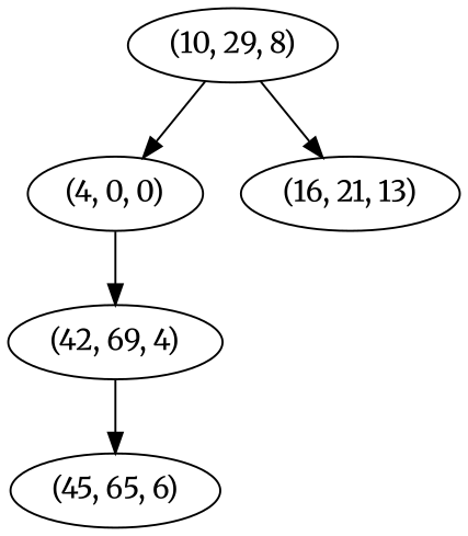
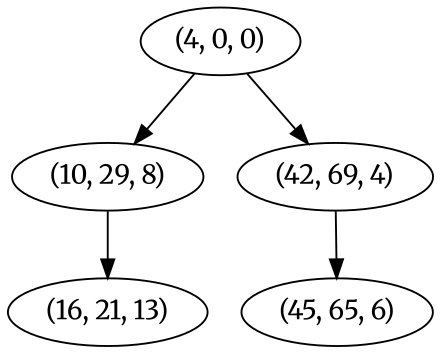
  digraph {
    fontname=Merriweather
    node [fontname=Merriweather]
    edge [fontname=Merriweather]
    n1 [label="(4, 0, 0)"]
    "(10, 29, 8)"
    "(42, 69, 4)"
    "(16, 21, 13)"
    "(45, 65, 6)"
-   "(10, 29, 8)" -> n1
+   n1 -> "(10, 29, 8)"
    n1 -> "(42, 69, 4)"
    "(10, 29, 8)" -> "(16, 21, 13)"
    "(42, 69, 4)" -> "(45, 65, 6)"
  }
